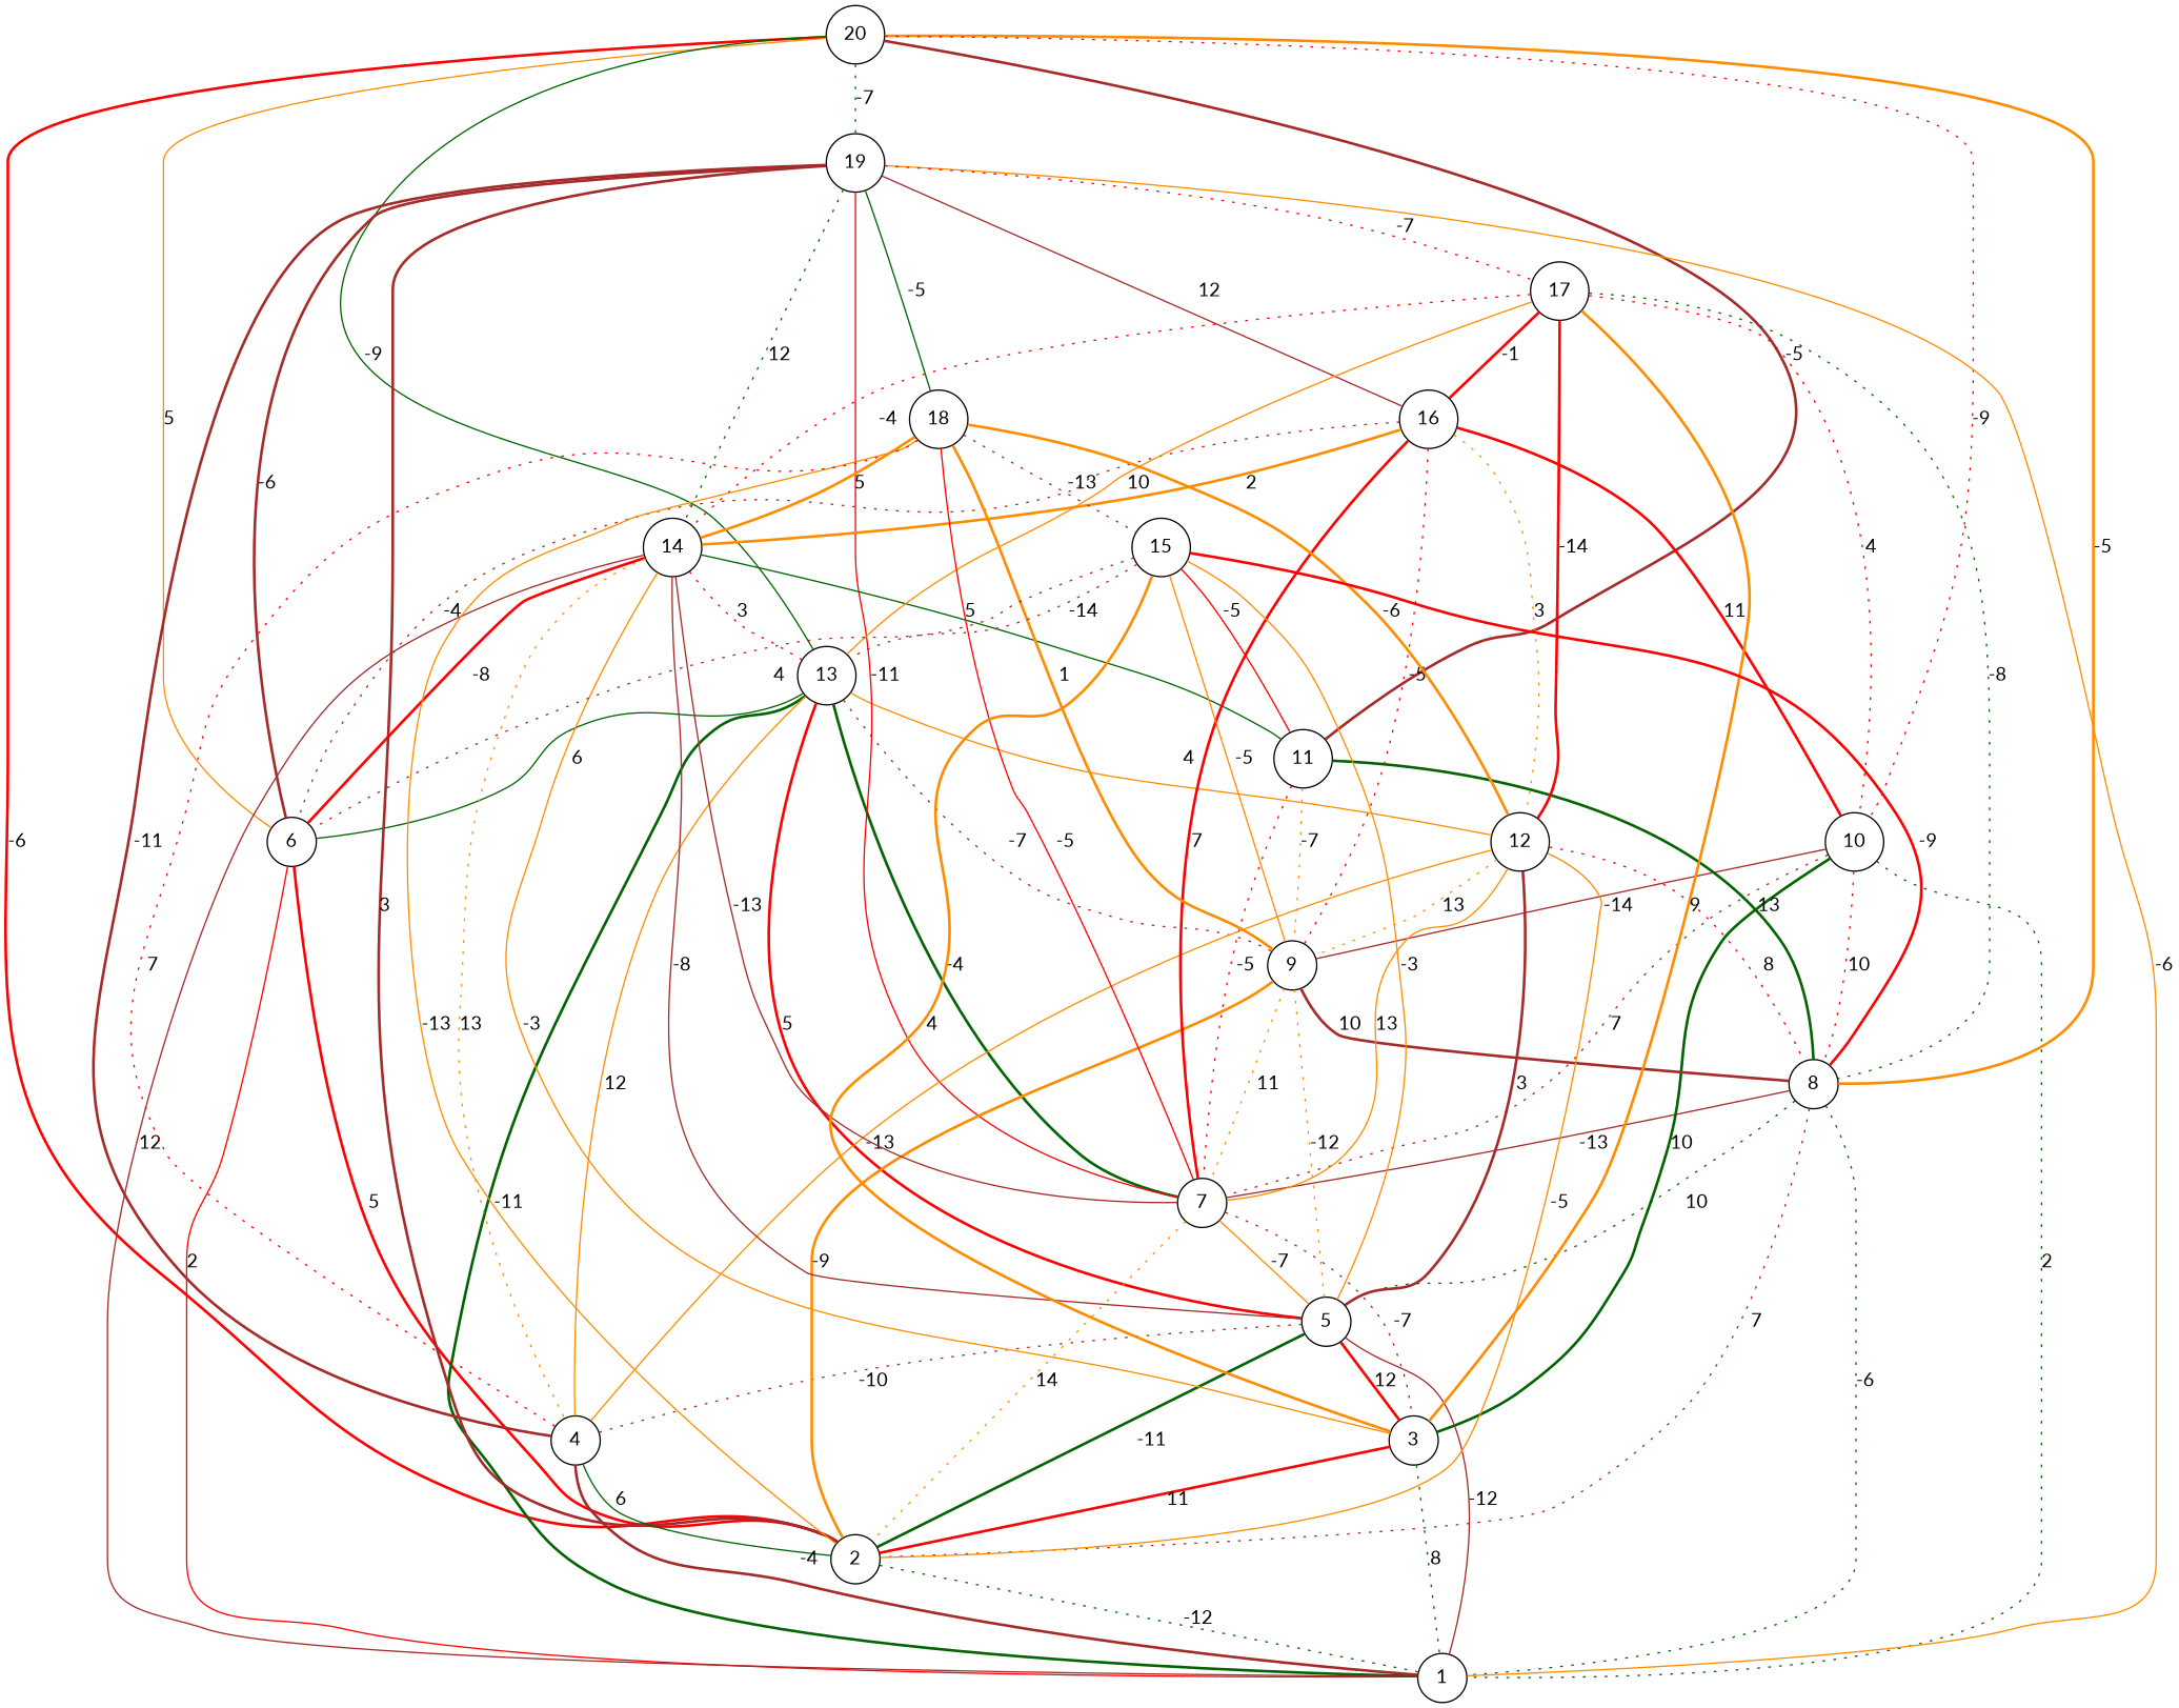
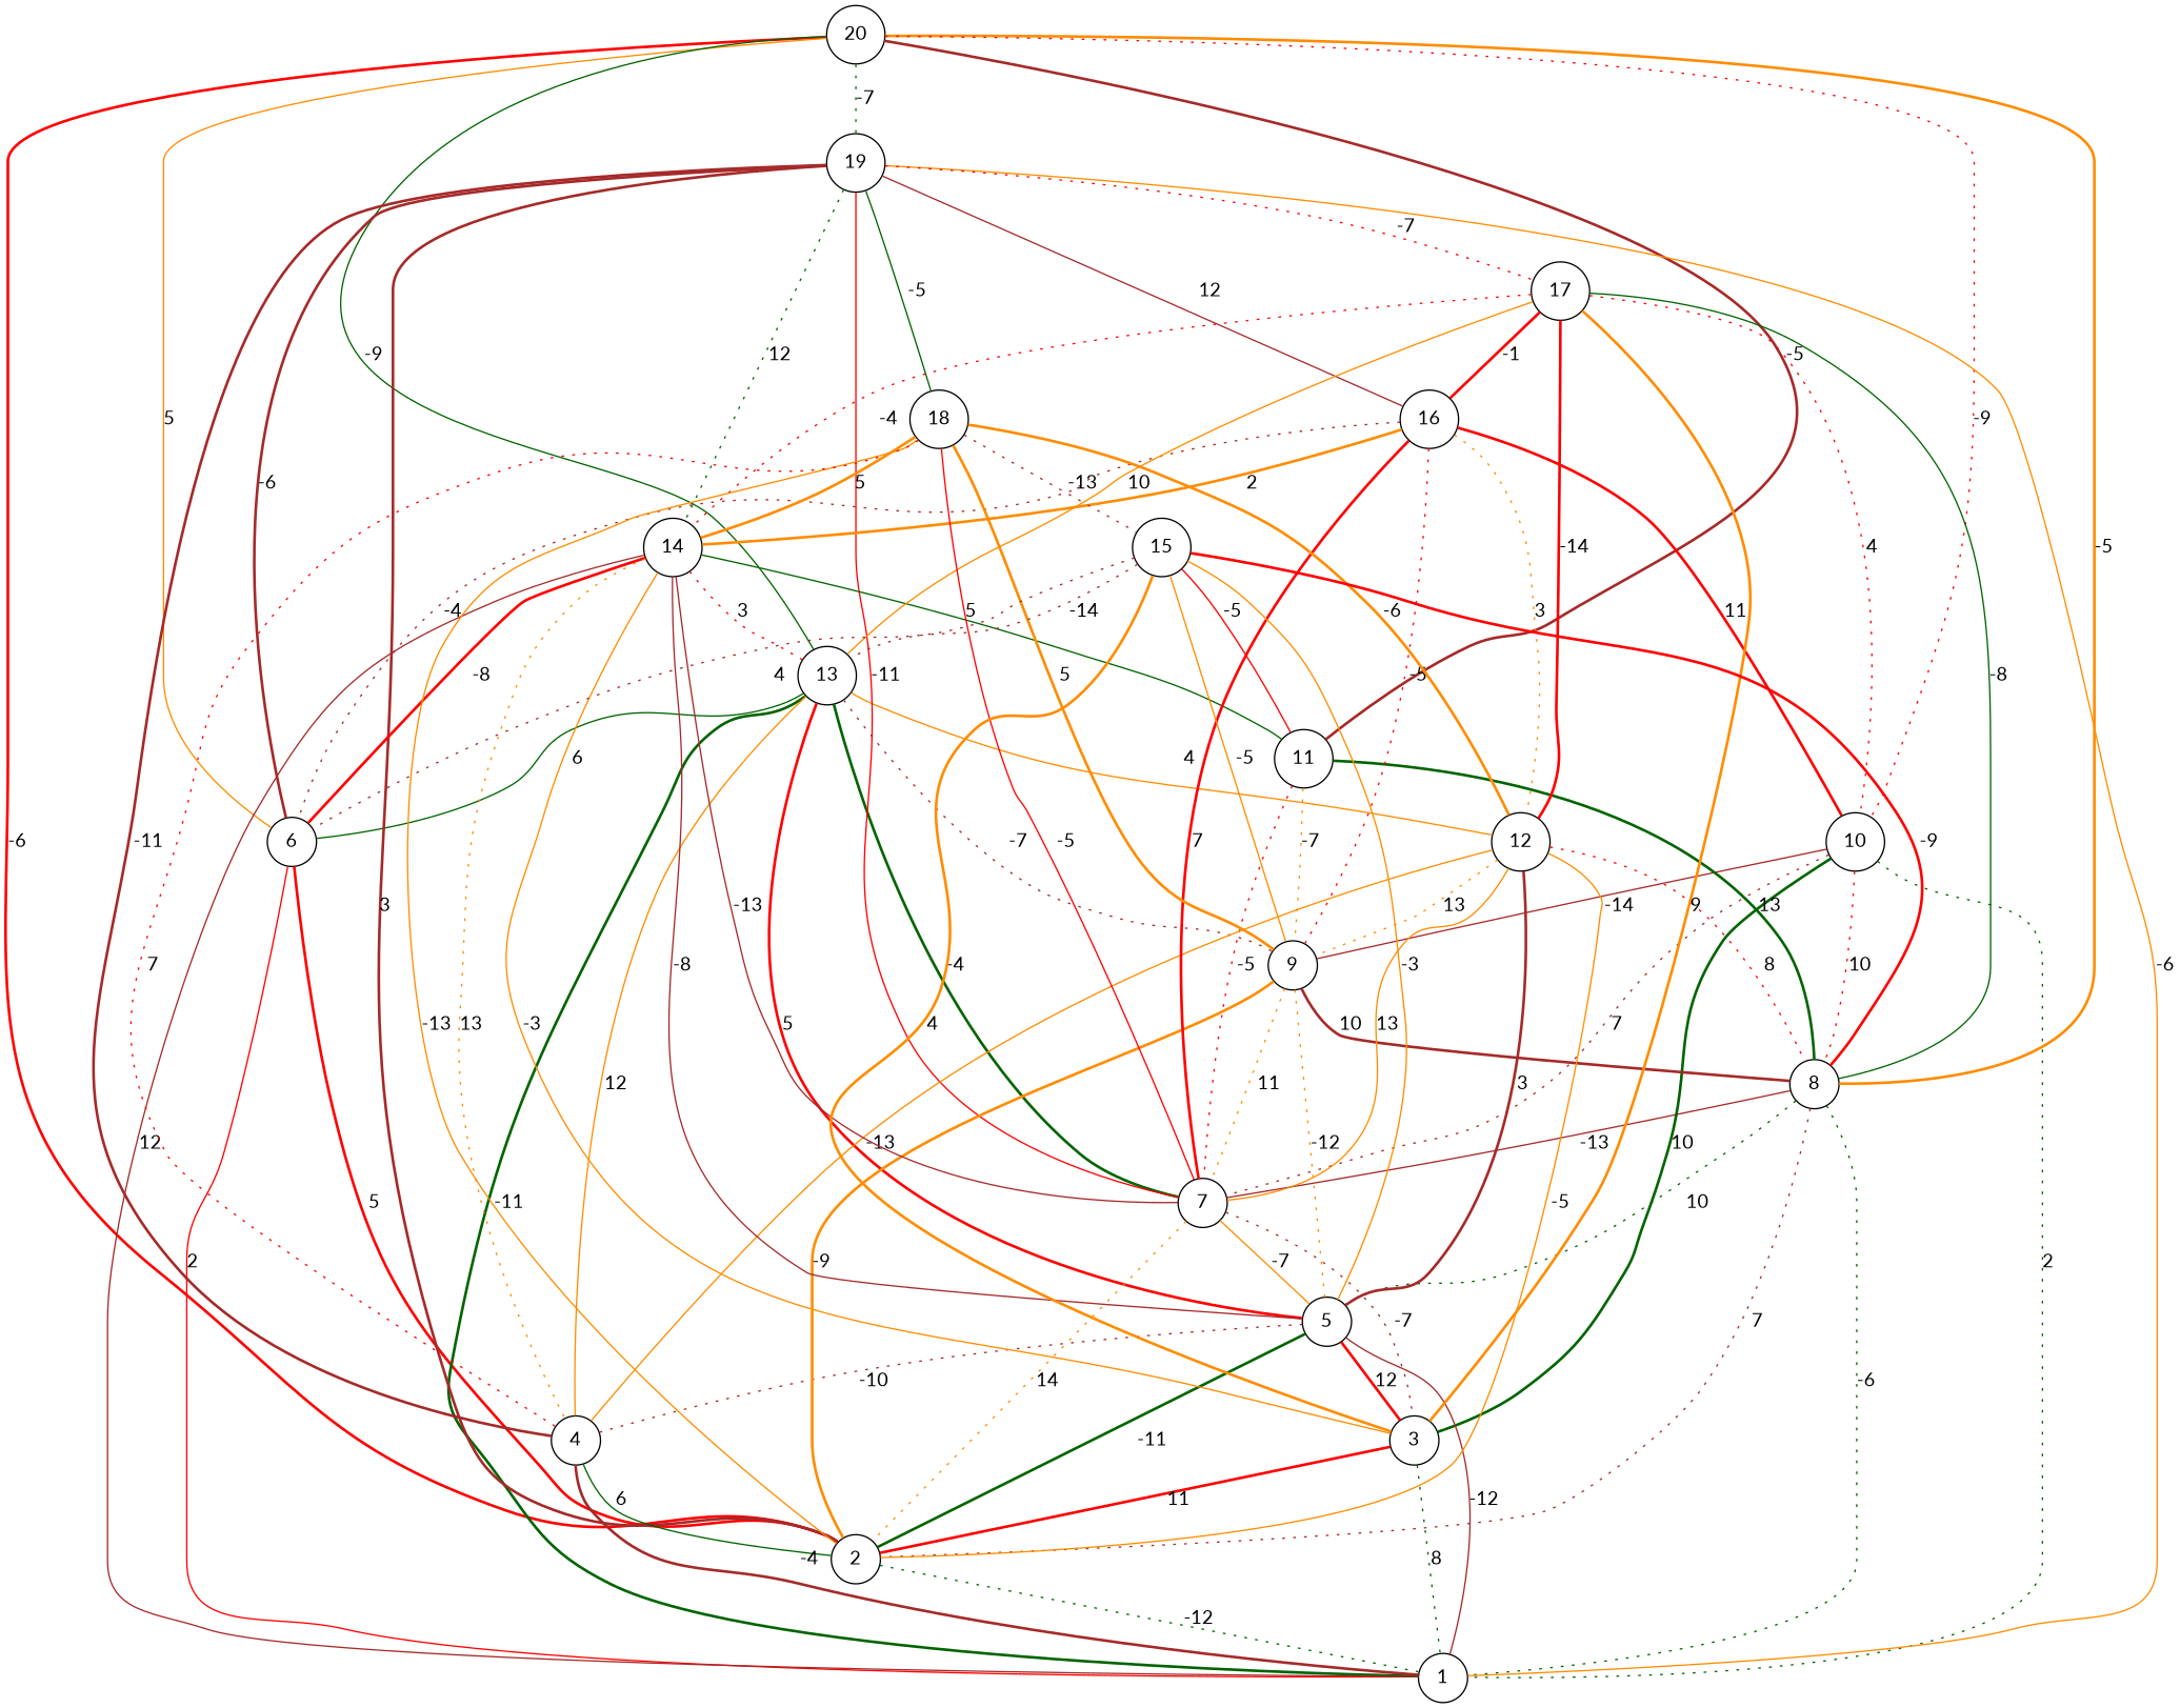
  graph {
    fontname=Lato
    node [fontname=Lato shape=circle]
    edge [color=darkorange fontname=Lato style=dotted]
    20
    2
    6
    8
    10
    11
    13
    19
    1
    7
    5
    9
    3
    4
    12
    14
    16
    17
    18
    15
    20 -- 2 [color=red label=-6 style=bold]
    20 -- 6 [label=5 style=solid]
    20 -- 8 [label=-5 style=bold]
    20 -- 10 [color=red label=-9]
    20 -- 11 [color=brown label=-5 style=bold]
    20 -- 13 [color=darkgreen label=-9 style=solid]
    20 -- 19 [color=darkgreen label=-7]
    2 -- 1 [color=darkgreen label=-12]
    6 -- 2 [color=red label=5 style=bold]
    6 -- 1 [color=red label=2 style=solid]
    8 -- 2 [color=brown label=7]
    8 -- 1 [color=darkgreen label=-6]
    8 -- 7 [color=brown label=-13 style=solid]
    8 -- 5 [color=darkgreen label=10]
    10 -- 8 [color=red label=10]
    10 -- 1 [color=darkgreen label=2]
    10 -- 7 [color=brown label=7]
    10 -- 9 [color=brown label=-14 style=solid]
    10 -- 3 [color=darkgreen label=10 style=bold]
    11 -- 8 [color=darkgreen label=13 style=bold]
    11 -- 7 [color=red label=-5]
    11 -- 9 [label=-7]
    13 -- 6 [color=darkgreen label=6 style=solid]
    13 -- 1 [color=darkgreen label=-11 style=bold]
    13 -- 7 [color=darkgreen label=-4 style=bold]
    13 -- 5 [color=red label=5 style=bold]
    13 -- 9 [color=brown label=-7]
    13 -- 4 [label=12 style=solid]
    13 -- 12 [label=4 style=solid]
    19 -- 2 [color=brown label=3 style=bold]
    19 -- 6 [color=brown label=-6 style=bold]
    19 -- 1 [label=-6 style=solid]
    19 -- 7 [color=red label=-11 style=solid]
    19 -- 4 [color=brown label=-11 style=bold]
    19 -- 14 [color=darkgreen label=12]
    19 -- 16 [color=brown label=12 style=solid]
    19 -- 17 [color=red label=-7]
    19 -- 18 [color=darkgreen label=-5 style=solid]
    7 -- 2 [label=14]
    7 -- 5 [label=-7 style=solid]
    7 -- 3 [color=brown label=-7]
    5 -- 2 [color=darkgreen label=-11 style=bold]
    5 -- 1 [color=brown label=-12 style=solid]
    5 -- 3 [color=red label=12 style=bold]
    5 -- 4 [color=brown label=-10]
    9 -- 2 [label=-9 style=bold]
    9 -- 8 [color=brown label=10 style=bold]
    9 -- 7 [label=11]
    9 -- 5 [label=-12]
    3 -- 2 [color=red label=11 style=bold]
    3 -- 1 [color=darkgreen label=8]
    4 -- 2 [color=darkgreen label=6 style=solid]
    4 -- 1 [color=brown label=-4 style=bold]
    12 -- 2 [label=-5 style=solid]
    12 -- 8 [color=red label=8]
    12 -- 7 [label=13 style=solid]
    12 -- 5 [color=brown label=3 style=bold]
    12 -- 9 [label=13]
    12 -- 4 [label=-13 style=solid]
    14 -- 6 [color=red label=-8 style=bold]
    14 -- 11 [color=darkgreen label=5 style=solid]
    14 -- 13 [color=red label=3]
    14 -- 1 [color=brown label=12 style=solid]
    14 -- 7 [color=brown label=-13 style=solid]
    14 -- 5 [color=brown label=-8 style=solid]
    14 -- 3 [label=-3 style=solid]
    14 -- 4 [label=13]
    16 -- 6 [color=brown label=-4]
    16 -- 10 [color=red label=11 style=bold]
    16 -- 7 [color=red label=7 style=bold]
    16 -- 9 [color=red label=-5]
    16 -- 12 [label=3]
    16 -- 14 [label=2 style=bold]
-   17 -- 8 [color=darkgreen label=-8]
+   17 -- 8 [color=darkgreen label=-8 style=solid]
    17 -- 10 [color=red label=4]
    17 -- 13 [label=10 style=solid]
    17 -- 3 [label=9 style=bold]
    17 -- 12 [color=red label=-14 style=bold]
    17 -- 14 [color=red label=-4]
    17 -- 16 [color=red label=-1 style=bold]
    18 -- 2 [label=-13 style=solid]
    18 -- 7 [color=red label=-5 style=solid]
-   18 -- 9 [label=1 style=bold]
+   18 -- 9 [label=5 style=bold]
    18 -- 4 [color=red label=7]
    18 -- 12 [label=-6 style=bold]
    18 -- 14 [label=5 style=bold]
    18 -- 15 [color=brown label=-13]
    15 -- 6 [color=brown label=4]
    15 -- 8 [color=red label=-9 style=bold]
    15 -- 11 [color=red label=-5 style=solid]
    15 -- 13 [color=brown label=-14]
    15 -- 5 [label=-3 style=solid]
    15 -- 9 [label=-5 style=solid]
    15 -- 3 [label=4 style=bold]
  }
